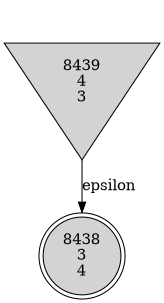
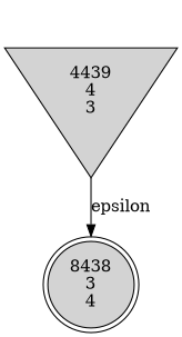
  digraph {
    node [penwidth=1 style=filled]
-   n1 [label="8439\n4\n3" shape=invtriangle]
+   n1 [label="4439\n4\n3" shape=invtriangle]
    n2 [label="8438\n3\n4" shape=doublecircle]
    n1 -> n2 [label=epsilon]
  }
